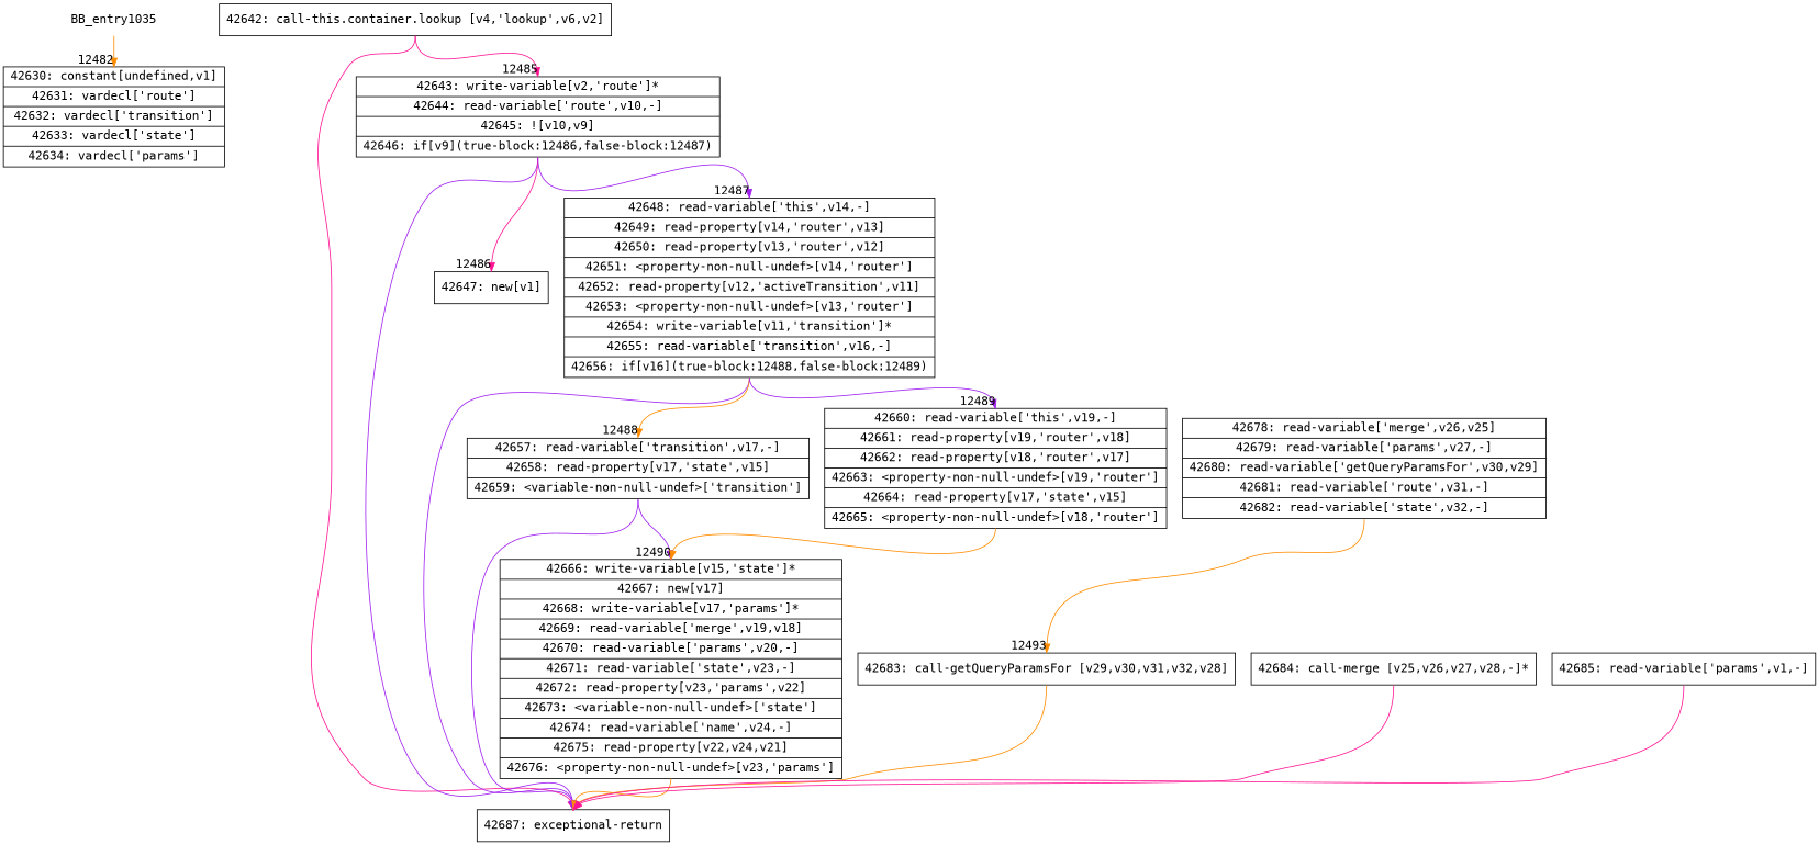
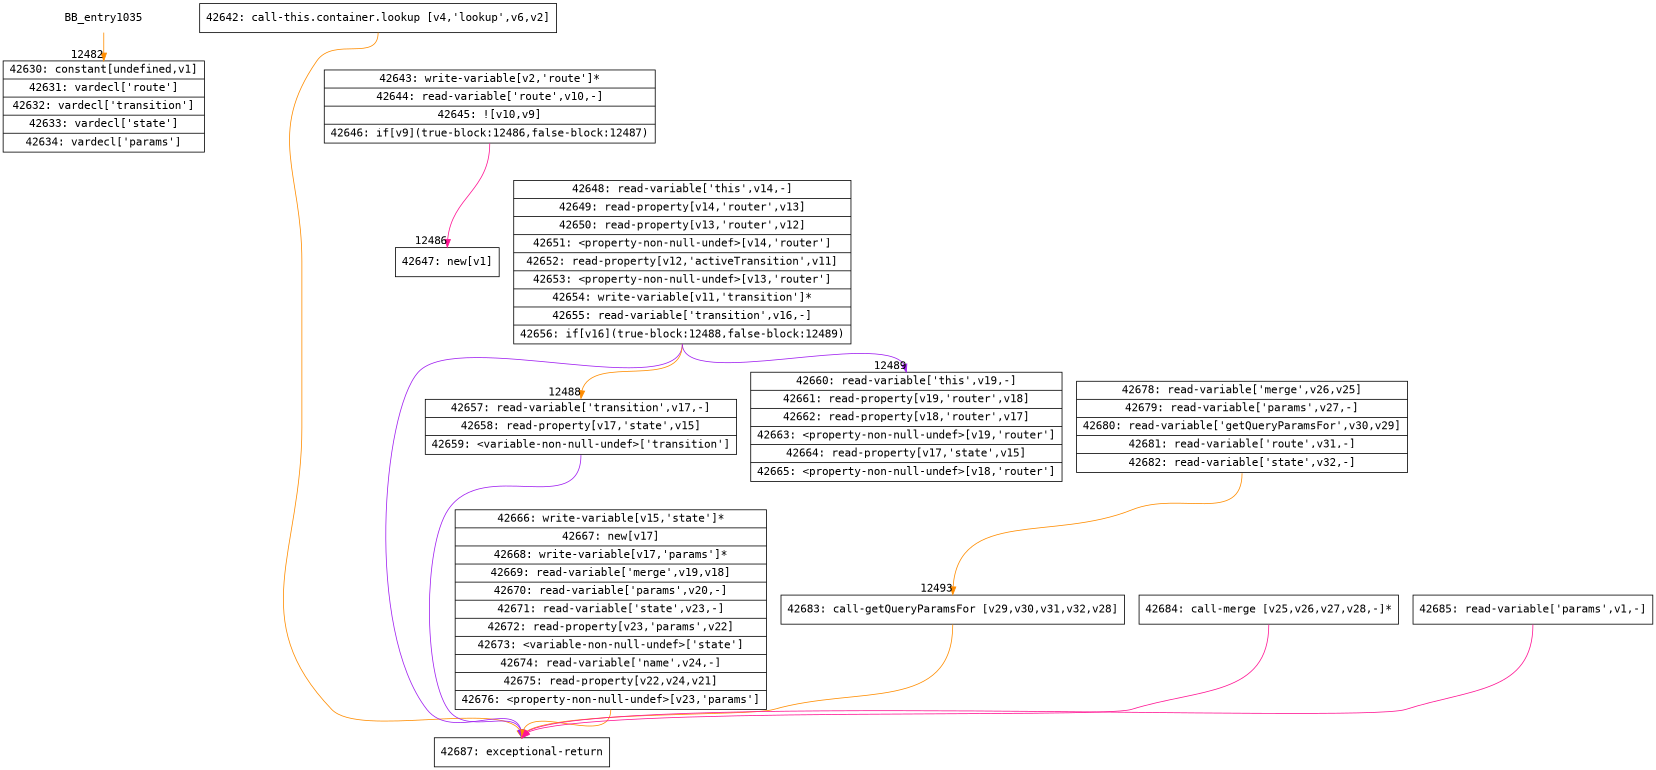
  digraph {
    fontname="DejaVu Sans Mono"
    rankdir=TD
    node [fontname="DejaVu Sans Mono" shape=record]
    edge [color=darkorange fontname="DejaVu Sans Mono" headport=n tailport=s]
    n1 [label=BB_entry1035 shape=none]
    n2 [label="{42630: constant[undefined,v1]|42631: vardecl['route']|42632: vardecl['transition']|42633: vardecl['state']|42634: vardecl['params']}"]
    n3 [label="{42642: call-this.container.lookup [v4,'lookup',v6,v2]}"]
    n4 [label="{42687: exceptional-return}"]
    n5 [label="{42643: write-variable[v2,'route']*|42644: read-variable['route',v10,-]|42645: ![v10,v9]|42646: if[v9](true-block:12486,false-block:12487)}"]
    n6 [label="{42647: new[v1]}"]
    n7 [label="{42648: read-variable['this',v14,-]|42649: read-property[v14,'router',v13]|42650: read-property[v13,'router',v12]|42651: \<property-non-null-undef\>[v14,'router']|42652: read-property[v12,'activeTransition',v11]|42653: \<property-non-null-undef\>[v13,'router']|42654: write-variable[v11,'transition']*|42655: read-variable['transition',v16,-]|42656: if[v16](true-block:12488,false-block:12489)}"]
    n8 [label="{42657: read-variable['transition',v17,-]|42658: read-property[v17,'state',v15]|42659: \<variable-non-null-undef\>['transition']}"]
    n9 [label="{42660: read-variable['this',v19,-]|42661: read-property[v19,'router',v18]|42662: read-property[v18,'router',v17]|42663: \<property-non-null-undef\>[v19,'router']|42664: read-property[v17,'state',v15]|42665: \<property-non-null-undef\>[v18,'router']}"]
    n10 [label="{42666: write-variable[v15,'state']*|42667: new[v17]|42668: write-variable[v17,'params']*|42669: read-variable['merge',v19,v18]|42670: read-variable['params',v20,-]|42671: read-variable['state',v23,-]|42672: read-property[v23,'params',v22]|42673: \<variable-non-null-undef\>['state']|42674: read-variable['name',v24,-]|42675: read-property[v22,v24,v21]|42676: \<property-non-null-undef\>[v23,'params']}"]
    n11 [label="{42678: read-variable['merge',v26,v25]|42679: read-variable['params',v27,-]|42680: read-variable['getQueryParamsFor',v30,v29]|42681: read-variable['route',v31,-]|42682: read-variable['state',v32,-]}"]
    n12 [label="{42683: call-getQueryParamsFor [v29,v30,v31,v32,v28]}"]
    n13 [label="{42684: call-merge [v25,v26,v27,v28,-]*}"]
    n14 [label="{42685: read-variable['params',v1,-]}"]
    n1 -> n2 [headlabel="    12482"]
-   n3 -> n4 [color=deeppink]
-   n3 -> n5 [color=deeppink headlabel="      12485"]
-   n5 -> n4 [color=purple]
+   n3 -> n4
    n5 -> n6 [color=deeppink headlabel="      12486"]
-   n5 -> n7 [color=purple headlabel="      12487"]
    n7 -> n4 [color=purple]
    n7 -> n8 [headlabel="      12488"]
    n7 -> n9 [color=purple headlabel="      12489"]
    n8 -> n4 [color=purple]
-   n8 -> n10 [color=purple headlabel="      12490"]
-   n9 -> n10
    n10 -> n4
    n11 -> n12 [headlabel="      12493"]
    n12 -> n4
    n13 -> n4 [color=deeppink]
    n14 -> n4 [color=deeppink]
  }
